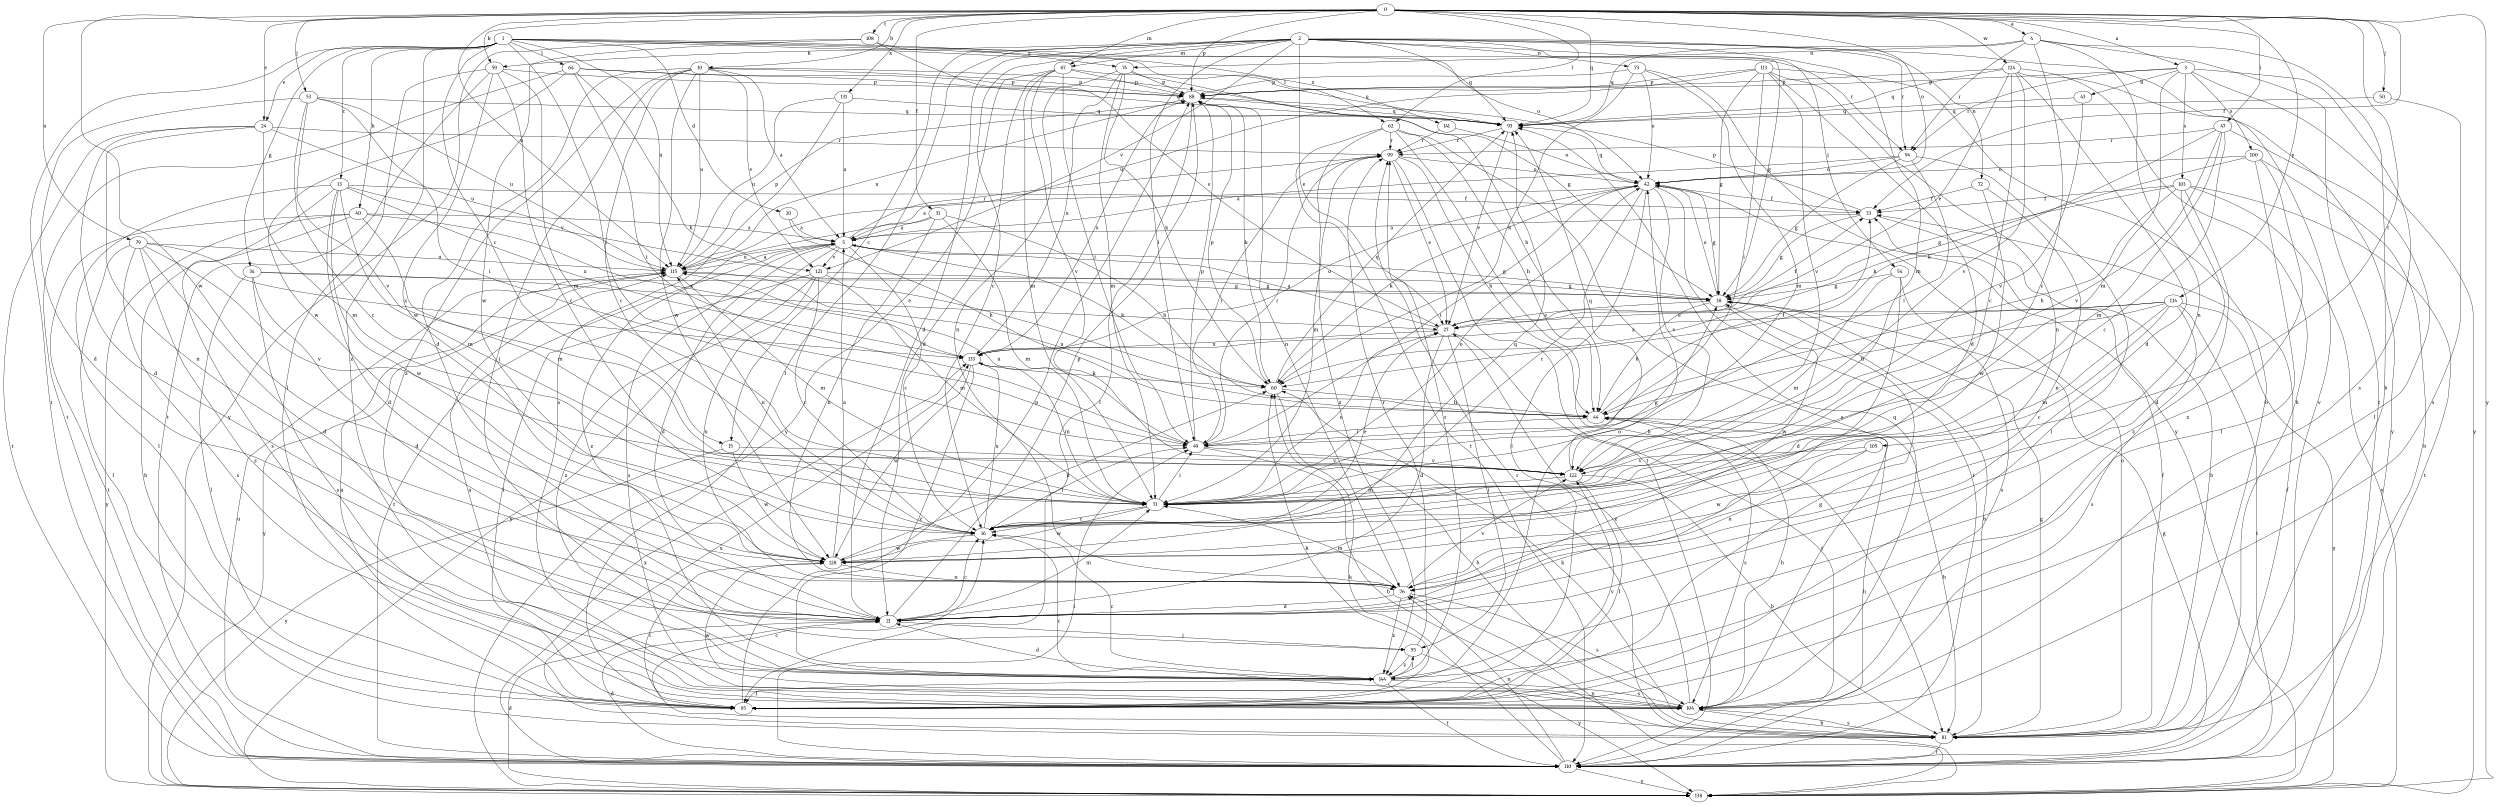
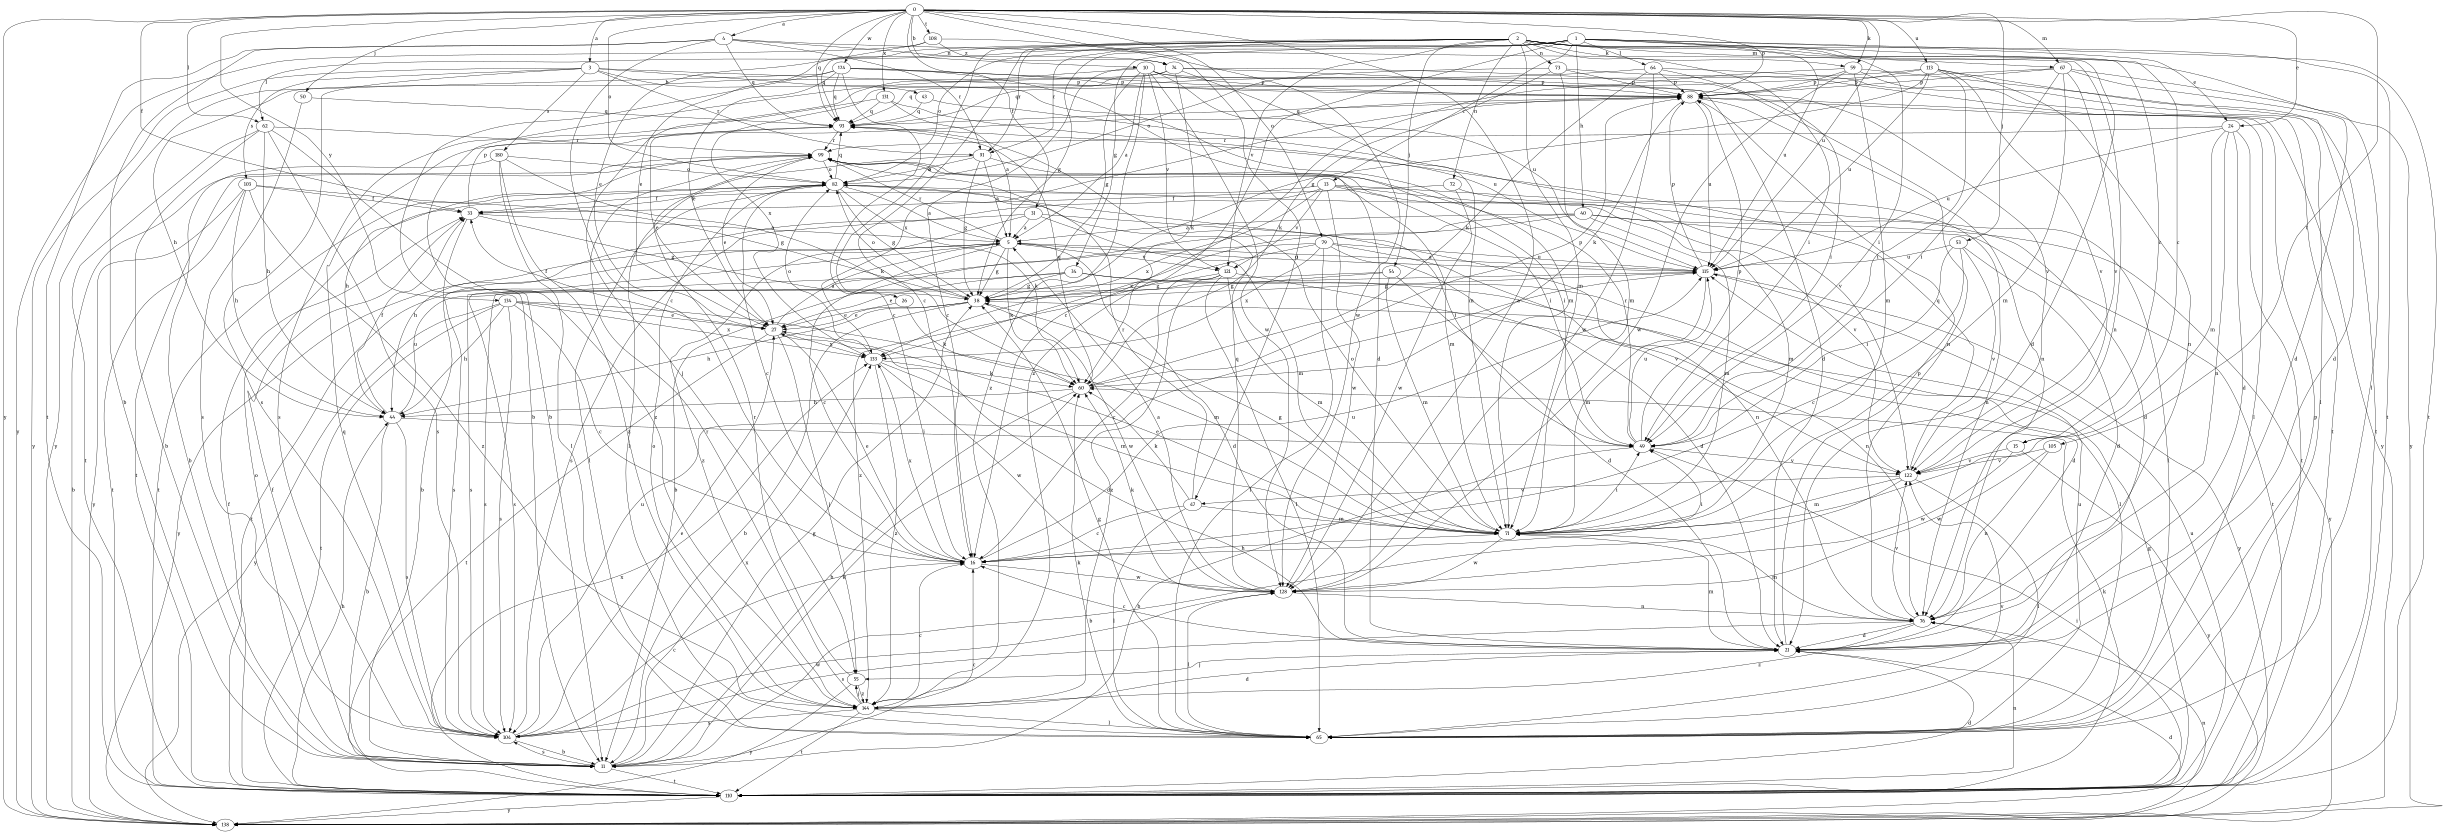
  strict digraph {
    fontname=Merriweather
    node [fontname=Merriweather]
    edge [fontname=Merriweather]
    0
    3
    4
    10
    24
    31
    33
    47
    50
    53
    59
    62
    67
    79
-   82 [label=42]
+   82
    88
    93
    105
    108
    113
    115
    124
    128
    131
    134
    138
-   94
+   94 [label=91]
    71
    43
-   100
+   100 [label=180]
    103
    104
    110
    16
-   11 [label=81]
+   11
    74
    76
    144
    21
    38
    121
    5
    55
    99
    44
    65
    60
    122
    49
    133
    27
    1
    13
    15
-   20
    34
    40
    64
-   141
    2
+   26
    54
    72
    73
    0 -> 3 [label=a]
    0 -> 4 [label=a]
    0 -> 10 [label=b]
    0 -> 24 [label=e]
    0 -> 31 [label=f]
    0 -> 33 [label=f]
    0 -> 47 [label=i]
    0 -> 50 [label=j]
    0 -> 53 [label=j]
    0 -> 59 [label=k]
    0 -> 62 [label=l]
    0 -> 67 [label=m]
    0 -> 79 [label=o]
    0 -> 82 [label=o]
    0 -> 88 [label=p]
    0 -> 93 [label=q]
    0 -> 105 [label=t]
    0 -> 108 [label=t]
+   0 -> 113 [label=u]
    0 -> 115 [label=u]
    0 -> 124 [label=w]
-   0 -> 128 [label=w]
+   0 -> 128 [label=a]
    0 -> 131 [label=x]
    0 -> 134 [label=y]
    0 -> 138 [label=y]
    3 -> 88 [label=p]
    3 -> 138 [label=y]
    3 -> 94 [label=r]
    3 -> 71 [label=m]
    3 -> 43 [label=h]
    3 -> 100 [label=s]
    3 -> 103 [label=s]
    3 -> 104 [label=s]
    4 -> 93 [label=q]
    4 -> 94 [label=r]
    4 -> 110 [label=t]
    4 -> 16 [label=c]
    4 -> 11 [label=b]
    4 -> 74 [label=n]
    4 -> 76 [label=n]
    10 -> 88 [label=p]
    10 -> 115 [label=u]
    10 -> 128 [label=w]
    10 -> 16 [label=c]
    10 -> 144 [label=z]
    10 -> 21 [label=d]
    10 -> 38 [label=g]
    10 -> 121 [label=v]
    10 -> 5 [label=a]
    10 -> 55 [label=j]
    24 -> 115 [label=u]
    24 -> 71 [label=m]
    24 -> 110 [label=t]
    24 -> 76 [label=n]
    24 -> 21 [label=d]
    24 -> 99 [label=r]
    31 -> 71 [label=m]
    31 -> 76 [label=n]
    31 -> 144 [label=z]
    31 -> 5 [label=a]
    31 -> 44 [label=h]
    33 -> 88 [label=p]
    33 -> 11 [label=b]
    33 -> 38 [label=g]
    33 -> 5 [label=a]
    47 -> 71 [label=m]
    47 -> 16 [label=c]
    47 -> 99 [label=r]
    47 -> 65 [label=l]
    47 -> 60 [label=k]
-   47 -> 122 [label=v]
+   122 -> 47 [label=v]
    50 -> 93 [label=q]
    50 -> 104 [label=s]
-   53 -> 93 [label=q]
    53 -> 115 [label=u]
    53 -> 16 [label=c]
    53 -> 21 [label=d]
    53 -> 122 [label=v]
    53 -> 49 [label=i]
    59 -> 88 [label=p]
    59 -> 128 [label=w]
    59 -> 71 [label=m]
    59 -> 110 [label=t]
    59 -> 16 [label=c]
    59 -> 65 [label=l]
    62 -> 104 [label=s]
    62 -> 110 [label=t]
    62 -> 11 [label=b]
    62 -> 144 [label=z]
    62 -> 99 [label=r]
    62 -> 44 [label=h]
    67 -> 88 [label=p]
    67 -> 93 [label=q]
    67 -> 138 [label=y]
    67 -> 71 [label=m]
    67 -> 21 [label=d]
    67 -> 122 [label=v]
    67 -> 49 [label=i]
    79 -> 115 [label=u]
    79 -> 104 [label=s]
    79 -> 144 [label=z]
    79 -> 21 [label=d]
    79 -> 65 [label=l]
    79 -> 122 [label=v]
    79 -> 133 [label=x]
    82 -> 33 [label=f]
    82 -> 93 [label=q]
    82 -> 110 [label=t]
    82 -> 16 [label=c]
    82 -> 38 [label=g]
    82 -> 5 [label=a]
    82 -> 65 [label=l]
    82 -> 60 [label=k]
    82 -> 122 [label=v]
    82 -> 49 [label=i]
    88 -> 93 [label=q]
    88 -> 115 [label=u]
    88 -> 76 [label=n]
    88 -> 65 [label=l]
    88 -> 60 [label=k]
-   133 -> 88 [label=x]
+   88 -> 133 [label=x]
    93 -> 99 [label=r]
    93 -> 27 [label=e]
    105 -> 128 [label=w]
    105 -> 76 [label=n]
    105 -> 122 [label=v]
    108 -> 128 [label=w]
    108 -> 138 [label=y]
    108 -> 74 [label=z]
    108 -> 27 [label=e]
    113 -> 88 [label=p]
    113 -> 115 [label=u]
    113 -> 11 [label=b]
    113 -> 76 [label=n]
    113 -> 21 [label=d]
    113 -> 38 [label=g]
    113 -> 122 [label=v]
    113 -> 49 [label=i]
    115 -> 88 [label=p]
    115 -> 138 [label=y]
    115 -> 71 [label=m]
    115 -> 38 [label=g]
    115 -> 5 [label=a]
    124 -> 88 [label=p]
    124 -> 93 [label=q]
    124 -> 138 [label=y]
    124 -> 16 [label=c]
    124 -> 11 [label=b]
    124 -> 21 [label=d]
    124 -> 122 [label=v]
    124 -> 27 [label=e]
    128 -> 93 [label=q]
    128 -> 76 [label=n]
    128 -> 5 [label=a]
    128 -> 65 [label=l]
    128 -> 60 [label=k]
    131 -> 93 [label=q]
    131 -> 115 [label=u]
    131 -> 104 [label=s]
    131 -> 5 [label=a]
    134 -> 138 [label=y]
    134 -> 71 [label=m]
    134 -> 104 [label=s]
    134 -> 110 [label=t]
    134 -> 16 [label=c]
    134 -> 44 [label=h]
    134 -> 133 [label=x]
    134 -> 27 [label=e]
    138 -> 76 [label=n]
    138 -> 21 [label=d]
-   138 -> 99 [label=r]
+   138 -> 99 [label=b]
    94 -> 82 [label=o]
    94 -> 38 [label=g]
    94 -> 5 [label=a]
    94 -> 65 [label=l]
    94 -> 49 [label=i]
    71 -> 82 [label=o]
    71 -> 128 [label=w]
-   71 -> 16 [label=c]
+   71 -> 16 [label=h]
    71 -> 38 [label=g]
    71 -> 49 [label=i]
    71 -> 27 [label=e]
    43 -> 93 [label=q]
    43 -> 122 [label=v]
    100 -> 82 [label=o]
    100 -> 11 [label=b]
    100 -> 144 [label=z]
    100 -> 65 [label=l]
    100 -> 60 [label=k]
    103 -> 33 [label=f]
    103 -> 138 [label=y]
    103 -> 110 [label=t]
    103 -> 144 [label=z]
-   103 -> 21 [label=d]
    103 -> 38 [label=g]
    103 -> 44 [label=h]
    104 -> 93 [label=q]
    104 -> 115 [label=u]
    104 -> 128 [label=w]
    104 -> 16 [label=c]
    104 -> 11 [label=b]
-   104 -> 44 [label=h]
    104 -> 27 [label=e]
    110 -> 33 [label=f]
    110 -> 115 [label=u]
    110 -> 138 [label=y]
    110 -> 76 [label=n]
    110 -> 21 [label=d]
    110 -> 38 [label=g]
    110 -> 44 [label=h]
    110 -> 60 [label=k]
    110 -> 49 [label=i]
    110 -> 133 [label=x]
    16 -> 115 [label=u]
    16 -> 128 [label=w]
    16 -> 49 [label=i]
    16 -> 133 [label=x]
    16 -> 27 [label=e]
    11 -> 33 [label=f]
    11 -> 82 [label=o]
    11 -> 104 [label=s]
    11 -> 110 [label=t]
    11 -> 16 [label=c]
    11 -> 38 [label=g]
    11 -> 60 [label=k]
    11 -> 133 [label=x]
    74 -> 88 [label=p]
    74 -> 71 [label=m]
    74 -> 76 [label=n]
    74 -> 44 [label=h]
    74 -> 60 [label=k]
    74 -> 133 [label=x]
    76 -> 71 [label=m]
    76 -> 104 [label=s]
    76 -> 144 [label=z]
    76 -> 21 [label=d]
    76 -> 122 [label=v]
    144 -> 82 [label=o]
    144 -> 104 [label=s]
    144 -> 110 [label=t]
    144 -> 16 [label=c]
    144 -> 21 [label=d]
    144 -> 55 [label=j]
    144 -> 99 [label=r]
    144 -> 65 [label=l]
    21 -> 88 [label=p]
    21 -> 71 [label=m]
    21 -> 16 [label=c]
    21 -> 55 [label=j]
    38 -> 82 [label=o]
    38 -> 128 [label=w]
    38 -> 11 [label=b]
    38 -> 44 [label=h]
    38 -> 27 [label=e]
    121 -> 71 [label=m]
    121 -> 16 [label=c]
    121 -> 76 [label=n]
    121 -> 144 [label=z]
    121 -> 38 [label=g]
    121 -> 65 [label=l]
    5 -> 115 [label=u]
    5 -> 138 [label=y]
    5 -> 104 [label=s]
    5 -> 110 [label=t]
    5 -> 16 [label=c]
    5 -> 21 [label=d]
    5 -> 38 [label=g]
    5 -> 121 [label=v]
    5 -> 99 [label=r]
    5 -> 60 [label=k]
    55 -> 138 [label=y]
    55 -> 144 [label=z]
    55 -> 99 [label=r]
    99 -> 82 [label=o]
    99 -> 71 [label=m]
    99 -> 110 [label=t]
    99 -> 44 [label=h]
    99 -> 49 [label=i]
    99 -> 27 [label=e]
    44 -> 33 [label=f]
    44 -> 115 [label=u]
    44 -> 104 [label=s]
    44 -> 11 [label=b]
    44 -> 49 [label=i]
    65 -> 88 [label=p]
    65 -> 115 [label=u]
    65 -> 38 [label=g]
    65 -> 60 [label=k]
    65 -> 122 [label=v]
    60 -> 88 [label=p]
    60 -> 93 [label=q]
    60 -> 11 [label=b]
    60 -> 44 [label=h]
    122 -> 93 [label=q]
    122 -> 71 [label=m]
    122 -> 11 [label=b]
    122 -> 65 [label=l]
    49 -> 88 [label=p]
    49 -> 115 [label=u]
    49 -> 11 [label=b]
    49 -> 99 [label=r]
    49 -> 122 [label=v]
    133 -> 82 [label=o]
    133 -> 128 [label=w]
    133 -> 71 [label=m]
    133 -> 144 [label=z]
    133 -> 60 [label=k]
    27 -> 33 [label=f]
    27 -> 110 [label=t]
    27 -> 21 [label=d]
    27 -> 5 [label=a]
    27 -> 55 [label=j]
    27 -> 133 [label=x]
    1 -> 24 [label=e]
    1 -> 62 [label=l]
    1 -> 82 [label=o]
    1 -> 115 [label=u]
    1 -> 94 [label=r]
    1 -> 110 [label=t]
    1 -> 144 [label=z]
    1 -> 49 [label=i]
    1 -> 13 [label=c]
    1 -> 15 [label=c]
-   1 -> 20 [label=d]
    1 -> 34 [label=g]
    1 -> 40 [label=h]
    1 -> 64 [label=l]
-   1 -> 141 [label=z]
    13 -> 33 [label=f]
    13 -> 128 [label=w]
    13 -> 71 [label=m]
    13 -> 104 [label=s]
    13 -> 21 [label=d]
    13 -> 121 [label=v]
    13 -> 65 [label=l]
    13 -> 133 [label=x]
    15 -> 128 [label=w]
    15 -> 138 [label=y]
    15 -> 122 [label=v]
-   20 -> 5 [label=a]
-   20 -> 44 [label=h]
    34 -> 104 [label=s]
    34 -> 21 [label=d]
    34 -> 38 [label=g]
    34 -> 65 [label=l]
    34 -> 27 [label=e]
    40 -> 138 [label=y]
    40 -> 71 [label=m]
    40 -> 110 [label=t]
    40 -> 11 [label=b]
    40 -> 5 [label=a]
    40 -> 133 [label=x]
    64 -> 88 [label=p]
    64 -> 93 [label=q]
    64 -> 128 [label=w]
    64 -> 110 [label=t]
    64 -> 60 [label=k]
    64 -> 49 [label=i]
-   141 -> 82 [label=o]
-   141 -> 99 [label=r]
    2 -> 59 [label=k]
    2 -> 67 [label=m]
    2 -> 93 [label=q]
    2 -> 94 [label=r]
    2 -> 71 [label=m]
-   2 -> 110 [label=v]
+   2 -> 110 [label=t]
    2 -> 16 [label=c]
    2 -> 21 [label=d]
    2 -> 38 [label=g]
    2 -> 121 [label=v]
    2 -> 65 [label=l]
    2 -> 49 [label=i]
    2 -> 27 [label=e]
    2 -> 15 [label=c]
+   2 -> 26 [label=e]
    2 -> 54 [label=j]
    2 -> 72 [label=n]
    2 -> 73 [label=n]
+   26 -> 60 [label=k]
+   26 -> 27 [label=e]
    54 -> 71 [label=m]
    54 -> 104 [label=s]
    54 -> 21 [label=d]
    54 -> 38 [label=g]
    72 -> 33 [label=f]
    72 -> 128 [label=w]
    72 -> 76 [label=n]
    73 -> 82 [label=o]
    73 -> 88 [label=p]
    73 -> 138 [label=y]
    73 -> 71 [label=m]
    73 -> 60 [label=k]
  }
